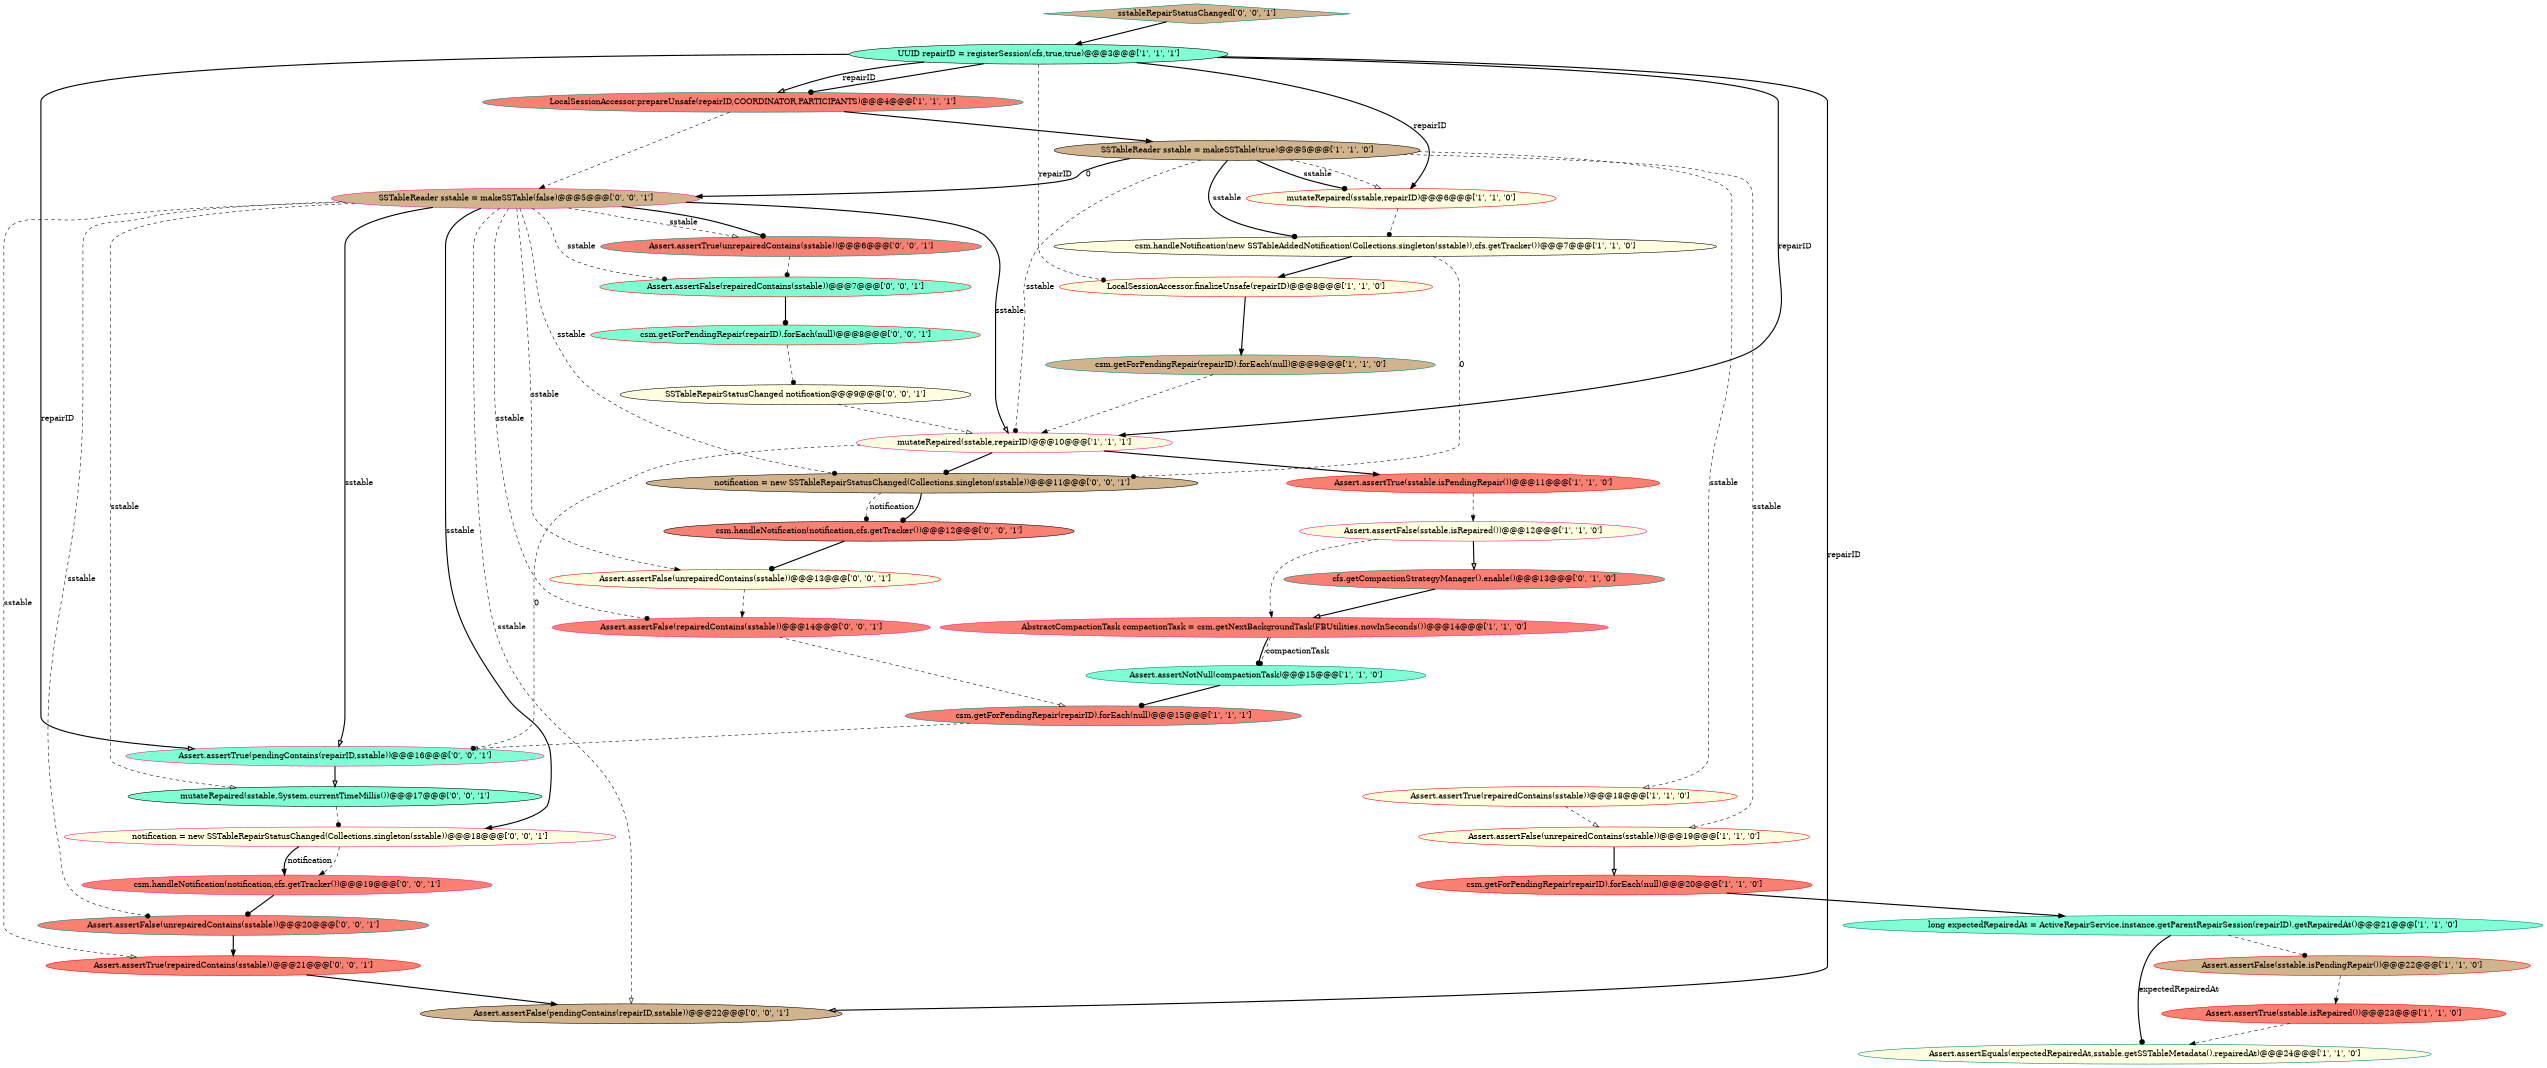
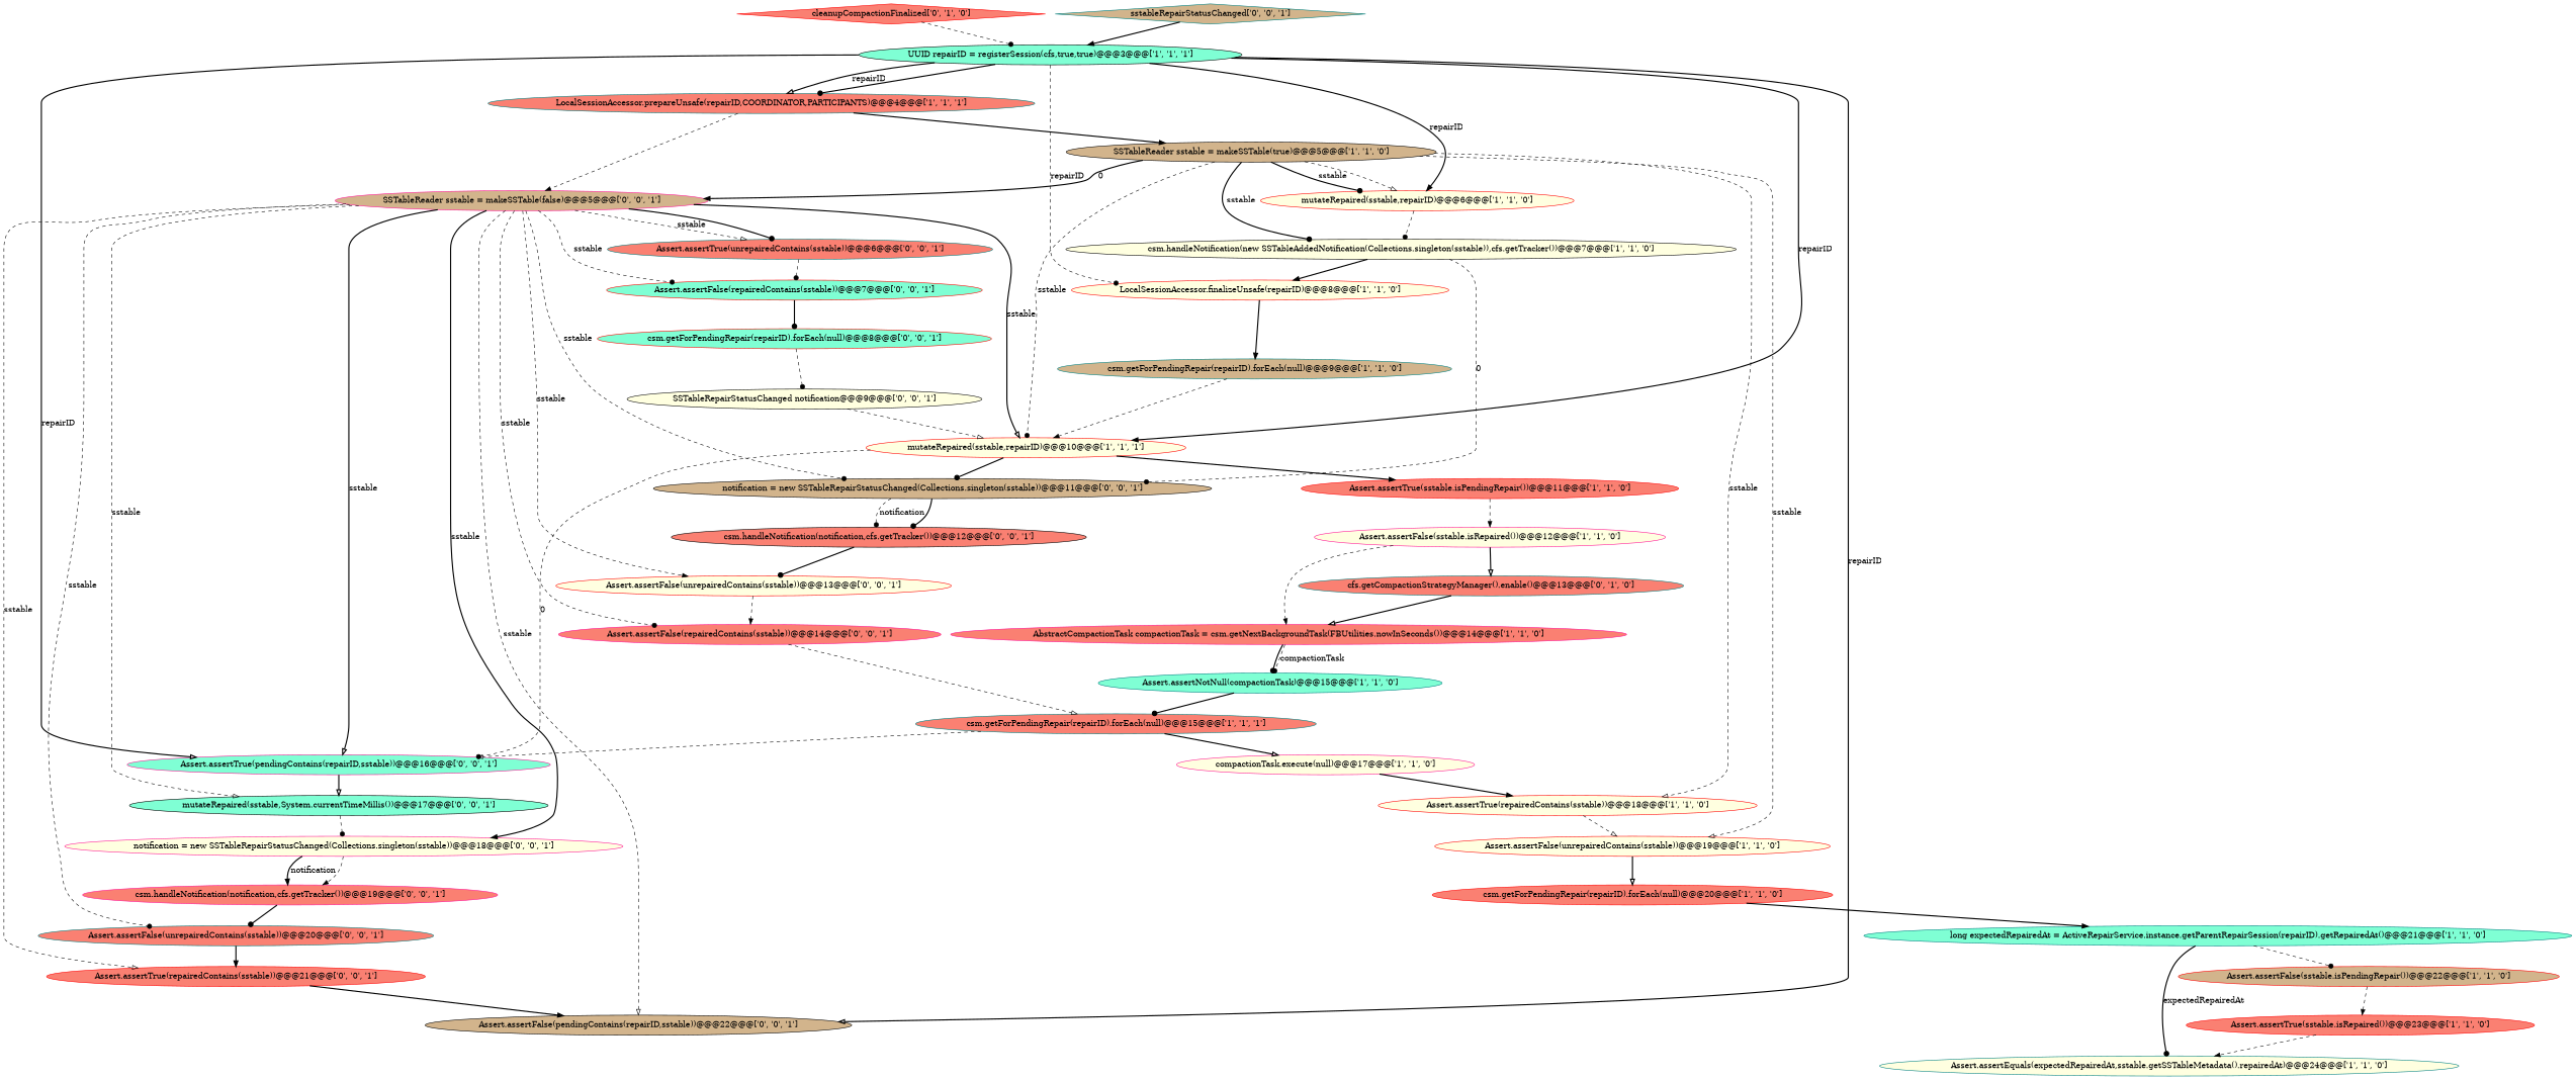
  digraph {
    node [color=red fillcolor=salmon shape=ellipse style=filled]
    edge [arrowhead=dot style=bold]
    n1 [fillcolor=lightyellow label="LocalSessionAccessor.finalizeUnsafe(repairID)@@@8@@@['1', '1', '0']"]
    n2 [color=teal fillcolor=tan label="csm.getForPendingRepair(repairID).forEach(null)@@@9@@@['1', '1', '0']"]
-   n3 [color=deeppink fillcolor=lightyellow label="mutateRepaired(sstable,repairID)@@@10@@@['1', '1', '1']"]
+   n3 [fillcolor=lightyellow label="mutateRepaired(sstable,repairID)@@@10@@@['1', '1', '1']"]
    n4 [color=black label="csm.handleNotification(notification,cfs.getTracker())@@@12@@@['0', '0', '1']"]
    n5 [fillcolor=lightyellow label="Assert.assertFalse(unrepairedContains(sstable))@@@13@@@['0', '0', '1']"]
    n6 [color=deeppink label="Assert.assertFalse(repairedContains(sstable))@@@14@@@['0', '0', '1']"]
+   n7 [label="cleanupCompactionFinalized['0', '1', '0']" shape=diamond]
    n8 [color=black fillcolor=aquamarine label="UUID repairID = registerSession(cfs,true,true)@@@3@@@['1', '1', '1']"]
    n9 [color=deeppink fillcolor=aquamarine label="Assert.assertTrue(pendingContains(repairID,sstable))@@@16@@@['0', '0', '1']"]
    n10 [color=black fillcolor=tan label="Assert.assertFalse(pendingContains(repairID,sstable))@@@22@@@['0', '0', '1']"]
    n11 [fillcolor=lightyellow label="mutateRepaired(sstable,repairID)@@@6@@@['1', '1', '0']"]
    n12 [color=teal label="LocalSessionAccessor.prepareUnsafe(repairID,COORDINATOR,PARTICIPANTS)@@@4@@@['1', '1', '1']"]
    n13 [color=teal fillcolor=tan label="sstableRepairStatusChanged['0', '0', '1']" shape=diamond]
    n14 [color=black fillcolor=tan label="notification = new SSTableRepairStatusChanged(Collections.singleton(sstable))@@@11@@@['0', '0', '1']"]
    n15 [label="Assert.assertTrue(sstable.isPendingRepair())@@@11@@@['1', '1', '0']"]
    n16 [fillcolor=lightyellow label="Assert.assertFalse(unrepairedContains(sstable))@@@19@@@['1', '1', '0']"]
    n17 [label="csm.getForPendingRepair(repairID).forEach(null)@@@20@@@['1', '1', '0']"]
    n18 [color=teal fillcolor=aquamarine label="long expectedRepairedAt = ActiveRepairService.instance.getParentRepairSession(repairID).getRepairedAt()@@@21@@@['1', '1', '0']"]
    n19 [color=teal label="csm.getForPendingRepair(repairID).forEach(null)@@@15@@@['1', '1', '1']"]
+   n20 [color=deeppink fillcolor=lightyellow label="compactionTask.execute(null)@@@17@@@['1', '1', '0']"]
    n21 [fillcolor=lightyellow label="Assert.assertTrue(repairedContains(sstable))@@@18@@@['1', '1', '0']"]
    n22 [color=black fillcolor=aquamarine label="mutateRepaired(sstable,System.currentTimeMillis())@@@17@@@['0', '0', '1']"]
    n23 [fillcolor=tan label="Assert.assertFalse(sstable.isPendingRepair())@@@22@@@['1', '1', '0']"]
    n24 [label="Assert.assertTrue(sstable.isRepaired())@@@23@@@['1', '1', '0']"]
    n25 [color=teal fillcolor=lightyellow label="Assert.assertEquals(expectedRepairedAt,sstable.getSSTableMetadata().repairedAt)@@@24@@@['1', '1', '0']"]
    n26 [fillcolor=aquamarine label="Assert.assertFalse(repairedContains(sstable))@@@7@@@['0', '0', '1']"]
    n27 [fillcolor=aquamarine label="csm.getForPendingRepair(repairID).forEach(null)@@@8@@@['0', '0', '1']"]
    n28 [color=black fillcolor=lightyellow label="SSTableRepairStatusChanged notification@@@9@@@['0', '0', '1']"]
    n29 [color=deeppink fillcolor=lightyellow label="notification = new SSTableRepairStatusChanged(Collections.singleton(sstable))@@@18@@@['0', '0', '1']"]
    n30 [color=deeppink label="csm.handleNotification(notification,cfs.getTracker())@@@19@@@['0', '0', '1']"]
    n31 [color=teal label="Assert.assertFalse(unrepairedContains(sstable))@@@20@@@['0', '0', '1']"]
    n32 [label="Assert.assertTrue(repairedContains(sstable))@@@21@@@['0', '0', '1']"]
    n33 [color=black fillcolor=lightyellow label="csm.handleNotification(new SSTableAddedNotification(Collections.singleton(sstable)),cfs.getTracker())@@@7@@@['1', '1', '0']"]
    n34 [color=deeppink label="AbstractCompactionTask compactionTask = csm.getNextBackgroundTask(FBUtilities.nowInSeconds())@@@14@@@['1', '1', '0']"]
    n35 [color=teal fillcolor=aquamarine label="Assert.assertNotNull(compactionTask)@@@15@@@['1', '1', '0']"]
    n36 [color=deeppink fillcolor=lightyellow label="Assert.assertFalse(sstable.isRepaired())@@@12@@@['1', '1', '0']"]
    n37 [color=teal label="cfs.getCompactionStrategyManager().enable()@@@13@@@['0', '1', '0']"]
    n38 [color=deeppink fillcolor=tan label="SSTableReader sstable = makeSSTable(false)@@@5@@@['0', '0', '1']"]
    n39 [color=black fillcolor=tan label="SSTableReader sstable = makeSSTable(true)@@@5@@@['1', '1', '0']"]
    n40 [color=teal label="Assert.assertTrue(unrepairedContains(sstable))@@@6@@@['0', '0', '1']"]
    n1 -> n2 [arrowhead=normal]
    n2 -> n3 [arrowhead=normal style=dashed]
    n3 -> n9 [label=0 style=dashed]
    n3 -> n14
    n3 -> n15 [arrowhead=normal]
    n4 -> n5
    n5 -> n6 [arrowhead=normal style=dashed]
    n6 -> n19 [arrowhead=onormal style=dashed]
+   n7 -> n8 [style=dashed]
    n8 -> n1 [label=repairID style=dashed]
    n8 -> n3 [arrowhead=normal label=repairID]
    n8 -> n9 [arrowhead=onormal label=repairID]
    n8 -> n10 [arrowhead=onormal label=repairID]
    n8 -> n11 [arrowhead=normal label=repairID]
    n8 -> n12
    n8 -> n12 [arrowhead=onormal label=repairID]
    n9 -> n22 [arrowhead=onormal]
    n11 -> n33 [style=dashed]
    n12 -> n38 [arrowhead=normal style=dashed]
    n12 -> n39 [arrowhead=normal]
    n13 -> n8 [arrowhead=normal]
    n14 -> n4 [label=notification style=dashed]
    n14 -> n4
    n15 -> n36 [arrowhead=normal style=dashed]
    n16 -> n17 [arrowhead=onormal]
    n17 -> n18 [arrowhead=normal]
    n18 -> n23 [style=dashed]
    n18 -> n25 [label=expectedRepairedAt]
    n19 -> n9 [arrowhead=onormal style=dashed]
+   n19 -> n20 [arrowhead=onormal]
+   n20 -> n21 [arrowhead=normal]
    n21 -> n16 [arrowhead=onormal style=dashed]
    n22 -> n29 [style=dashed]
    n23 -> n24 [arrowhead=normal style=dashed]
    n24 -> n25 [arrowhead=normal style=dashed]
    n26 -> n27
    n27 -> n28 [style=dashed]
    n28 -> n3 [arrowhead=onormal style=dashed]
    n29 -> n30 [arrowhead=normal label=notification]
    n29 -> n30 [arrowhead=normal style=dashed]
    n30 -> n31
    n31 -> n32 [arrowhead=normal]
    n32 -> n10 [arrowhead=normal]
    n33 -> n1 [arrowhead=normal]
    n33 -> n14 [label=0 style=dashed]
    n34 -> n35
    n34 -> n35 [label=compactionTask style=dashed]
    n35 -> n19
    n36 -> n34 [arrowhead=normal style=dashed]
    n36 -> n37 [arrowhead=onormal]
    n37 -> n34 [arrowhead=onormal]
    n38 -> n3 [arrowhead=onormal label=sstable]
    n38 -> n5 [arrowhead=normal label=sstable style=dashed]
    n38 -> n6 [label=sstable style=dashed]
    n38 -> n9 [arrowhead=onormal label=sstable]
    n38 -> n10 [arrowhead=onormal label=sstable style=dashed]
    n38 -> n14 [label=sstable style=dashed]
    n38 -> n22 [arrowhead=onormal label=sstable style=dashed]
    n38 -> n26 [label=sstable style=dashed]
    n38 -> n29 [arrowhead=normal label=sstable]
    n38 -> n31 [label=sstable style=dashed]
    n38 -> n32 [arrowhead=onormal label=sstable style=dashed]
    n38 -> n40 [arrowhead=onormal label=sstable style=dashed]
    n38 -> n40
    n39 -> n3 [label=sstable style=dashed]
    n39 -> n11 [label=sstable]
    n39 -> n11 [arrowhead=onormal style=dashed]
    n39 -> n16 [arrowhead=onormal label=sstable style=dashed]
    n39 -> n21 [arrowhead=onormal label=sstable style=dashed]
    n39 -> n33 [label=sstable]
    n39 -> n38 [arrowhead=normal label=0]
    n40 -> n26 [style=dashed]
  }
